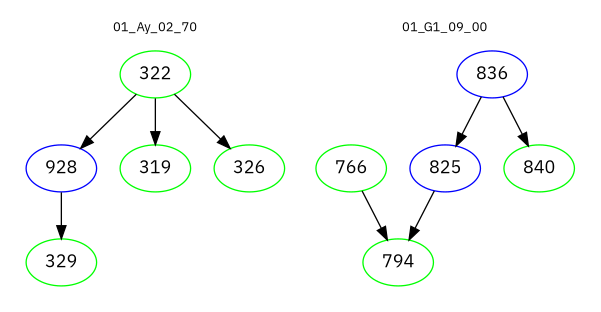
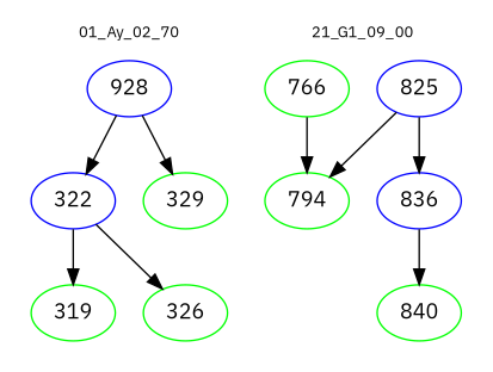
  digraph {
    fontname="IBM Plex Sans"
    node [color=green fontname="IBM Plex Sans"]
    edge [color=black fontname="IBM Plex Sans"]
    n1 [color=blue label=928]
-   n2 [label=322]
+   n2 [color=blue label=322]
    n3 [label=329]
    n4 [label=319]
    n5 [label=326]
    n6 [color=blue label=825]
    n7 [label=794]
    n8 [color=blue label=836]
    n9 [label=766]
    n10 [label=840]
    subgraph cluster_1 {
      color=white
      fontsize=10
      label="01_Ay_02_70"
      n1
      n2
      n3
      n4
      n5
    }
    subgraph cluster_2 {
      color=white
      fontsize=10
-     label="01_G1_09_00"
+     label="21_G1_09_00"
      n6
      n7
      n8
      n9
      n10
    }
-   n2 -> n1
+   n1 -> n2
    n1 -> n3
    n2 -> n4
    n2 -> n5
    n6 -> n7
-   n8 -> n6
+   n6 -> n8
    n8 -> n10
    n9 -> n7
  }
